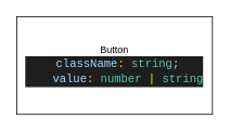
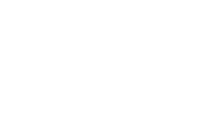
  <mxCell id="0" />
  <mxCell id="1" parent="0" />
- <mxCell id="2" value="Button&lt;br&gt;&lt;div style=&quot;color: rgb(212 , 212 , 212) ; background-color: rgb(30 , 30 , 30) ; font-family: &amp;#34;consolas&amp;#34; , &amp;#34;courier new&amp;#34; , monospace , &amp;#34;consolas&amp;#34; , &amp;#34;courier new&amp;#34; , monospace ; font-size: 14px ; line-height: 19px&quot;&gt;&lt;div&gt;&amp;nbsp;&lt;span style=&quot;color: #9cdcfe&quot;&gt;className&lt;/span&gt;&lt;span style=&quot;color: #ffd54f&quot;&gt;:&lt;/span&gt;&amp;nbsp;&lt;span style=&quot;color: #4ec9b0&quot;&gt;string&lt;/span&gt;;&lt;/div&gt;&lt;div&gt;&amp;nbsp;&amp;nbsp;&amp;nbsp;&amp;nbsp;&lt;span style=&quot;color: #9cdcfe&quot;&gt;value&lt;/span&gt;&lt;span style=&quot;color: #ffd54f&quot;&gt;:&lt;/span&gt;&amp;nbsp;&lt;span style=&quot;color: #4ec9b0&quot;&gt;number&lt;/span&gt;&amp;nbsp;&lt;span style=&quot;color: #ffd54f&quot;&gt;|&lt;/span&gt;&amp;nbsp;&lt;span style=&quot;color: #4ec9b0&quot;&gt;string&lt;/span&gt;&lt;/div&gt;&lt;/div&gt;" style="rounded=0;whiteSpace=wrap;html=1;" vertex="1" parent="1"><mxGeometry x="20" y="20" width="240" height="120" as="geometry" /></mxCell>
